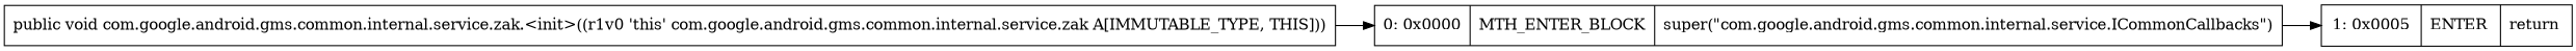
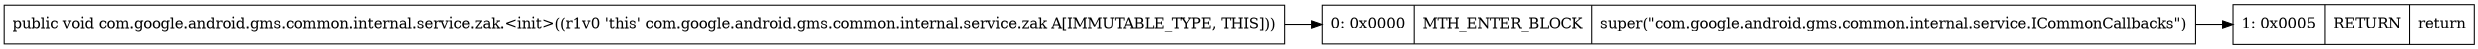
  digraph {
    rankdir=LR
    node [shape=record]
    n1 [label="{0\:\ 0x0000|MTH_ENTER_BLOCK\l|super(\"com.google.android.gms.common.internal.service.ICommonCallbacks\")\l}"]
-   n2 [label="{1\:\ 0x0005|ENTER\l|return\l}"]
+   n2 [label="{1\:\ 0x0005|RETURN\l|return\l}"]
    n3 [label="{public void com.google.android.gms.common.internal.service.zak.\<init\>((r1v0 'this' com.google.android.gms.common.internal.service.zak A[IMMUTABLE_TYPE, THIS])) }"]
    n1 -> n2
    n3 -> n1
  }
